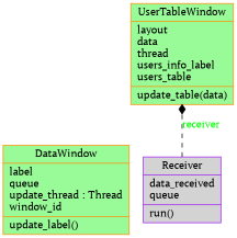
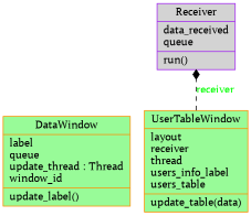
  digraph {
    rankdir=BT
    fontname="PT Serif"
    node [color=darkorange fontcolor=black shape=record style="solid,filled" fillcolor=palegreen fontname="PT Serif"]
    n1 [label="{DataWindow|label\lqueue\lupdate_thread : Thread\lwindow_id\l|update_label()\l}"]
    n2 [color=purple label="{Receiver|data_received\lqueue\l|run()\l}" fillcolor=lightgrey]
-   n3 [label="{UserTableWindow|layout\ldata\lthread\lusers_info_label\lusers_table\l|update_table(data)\l}"]
-   n2 -> n3 [arrowhead=diamond arrowtail=none fontcolor=green label=receiver style=dashed fontname="PT Serif"]
+   n3 [label="{UserTableWindow|layout\lreceiver\lthread\lusers_info_label\lusers_table\l|update_table(data)\l}"]
+   n3 -> n2 [arrowhead=diamond arrowtail=none fontcolor=green label=receiver style=dashed fontname="PT Serif"]
  }
